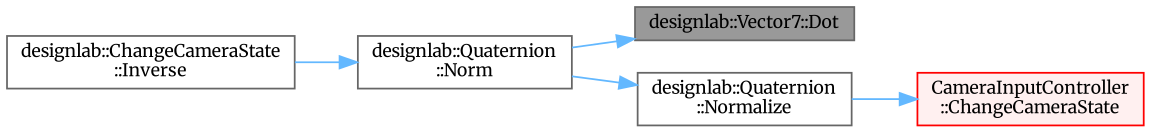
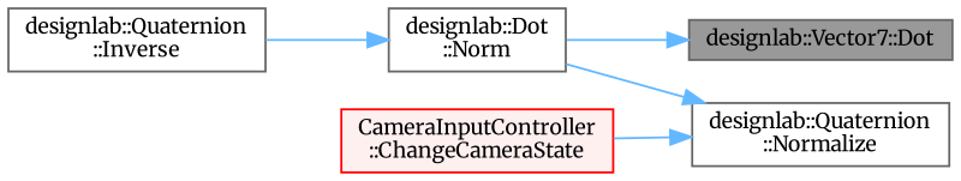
  digraph {
    fontname=Merriweather
    rankdir=RL
    node [color=grey40 fillcolor=white fontname=Merriweather fontsize=10 shape=box style=filled]
    edge [color=steelblue1 dir=back fontname=Merriweather fontsize=10 labelfontname=Helvetica labelfontsize=10 style=solid]
    n1 [color=gray40 fillcolor=grey60 fontcolor=black height=0.2 label="designlab::Vector7::Dot" width=0.4]
-   n2 [height=0.2 label="designlab::Quaternion\l::Norm" width=0.4]
-   n3 [height=0.2 label="designlab::ChangeCameraState\l::Inverse" width=0.4]
+   n2 [height=0.2 label="designlab::Dot\l::Norm" width=0.4]
+   n3 [height=0.2 label="designlab::Quaternion\l::Inverse" width=0.4]
    n4 [height=0.2 label="designlab::Quaternion\l::Normalize" width=0.4]
    n5 [color=red fillcolor="#FFF0F0" height=0.2 label="CameraInputController\l::ChangeCameraState" width=0.4]
    n1 -> n2
    n2 -> n3
    n4 -> n2
-   n5 -> n4
+   n4 -> n5
  }
